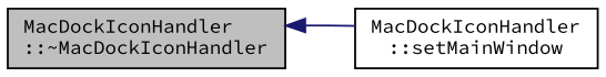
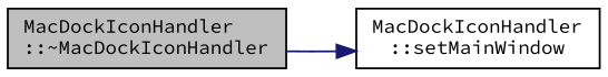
  digraph {
    rankdir=LR
    fontname="Source Code Pro"
    node [color=black fontname="Source Code Pro" fontsize=10 shape=record style=filled]
    n1 [fillcolor=grey75 fontcolor=black height=0.2 label="MacDockIconHandler\l::~MacDockIconHandler" width=0.4]
    n2 [fillcolor=white height=0.2 label="MacDockIconHandler\l::setMainWindow" width=0.4]
-   n2 -> n1 [color=midnightblue fontname="Source Code Pro" fontsize=10 labelfontname=Helvetica labelfontsize=10 style=solid]
+   n1 -> n2 [color=midnightblue fontname="Source Code Pro" fontsize=10 labelfontname=Helvetica labelfontsize=10 style=solid]
  }
